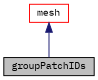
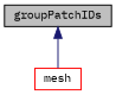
  digraph {
    rankdir=TB
    fontname="IBM Plex Mono"
    node [fontname="IBM Plex Mono" fontsize=10 shape=record]
    n1 [color=black fillcolor=grey75 fontcolor=black height=0.2 label=groupPatchIDs style=filled width=0.4]
    n2 [color=red height=0.2 label=mesh width=0.4]
-   n2 -> n1 [color=midnightblue dir=back fontname="IBM Plex Mono" fontsize=10 labelfontname=Helvetica labelfontsize=10 style=solid]
+   n1 -> n2 [color=midnightblue dir=back fontname="IBM Plex Mono" fontsize=10 labelfontname=Helvetica labelfontsize=10 style=solid]
  }
